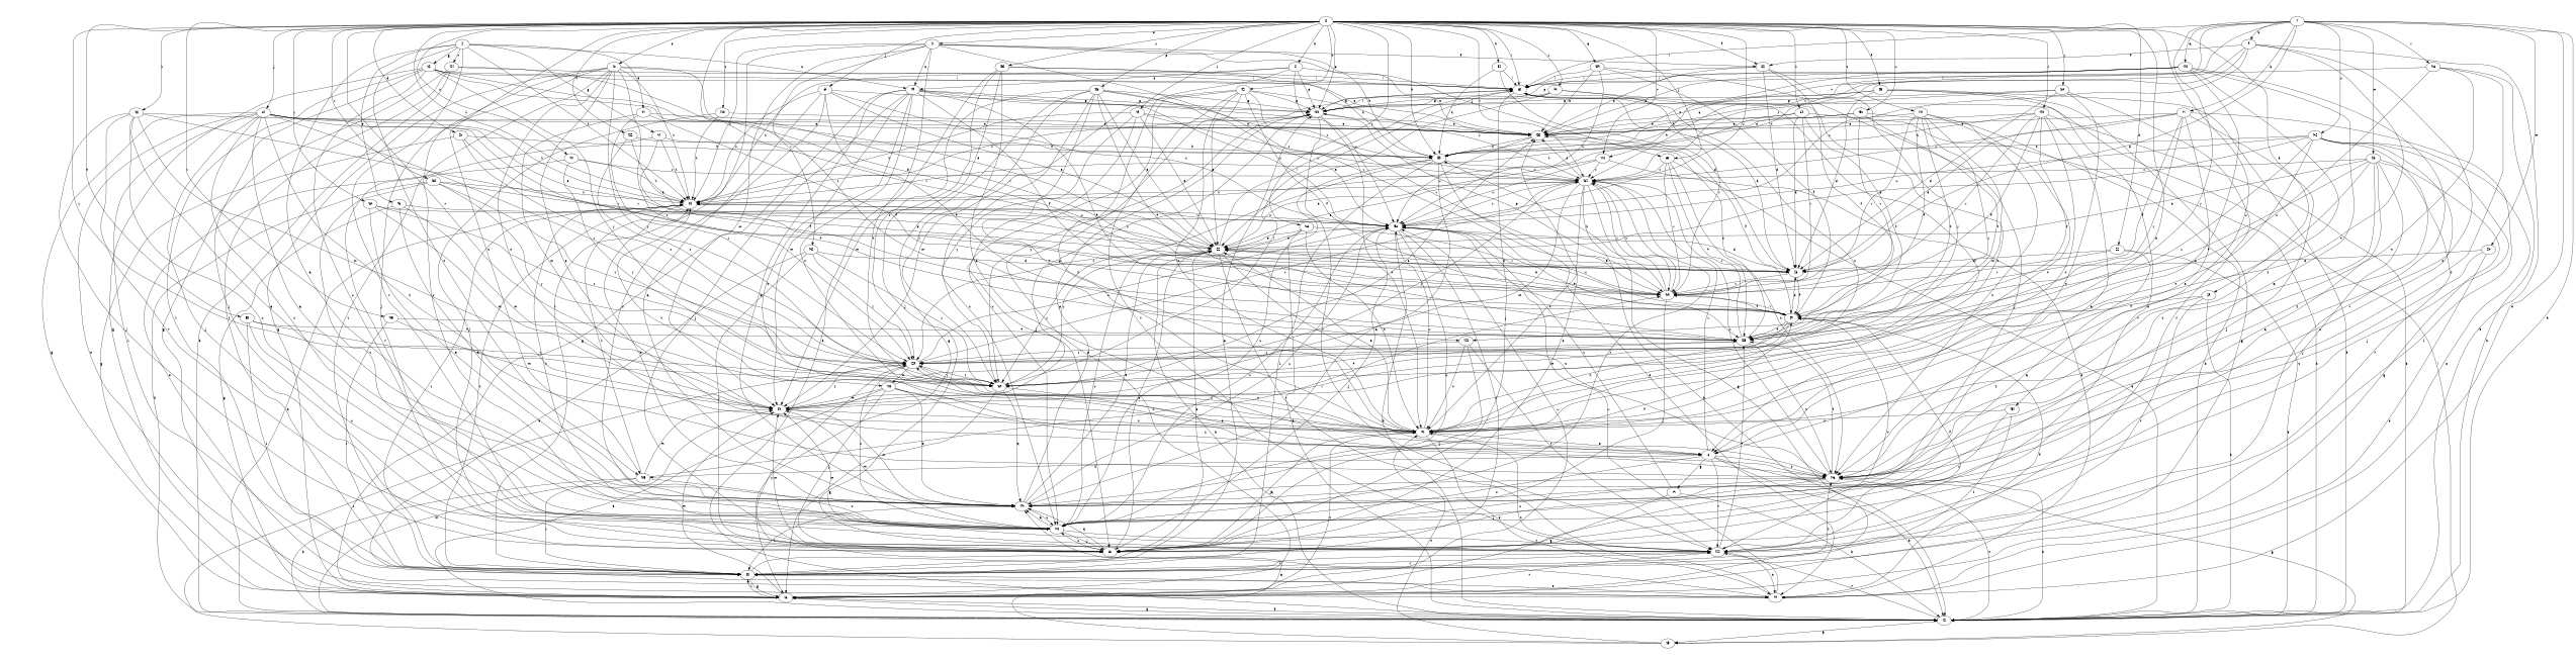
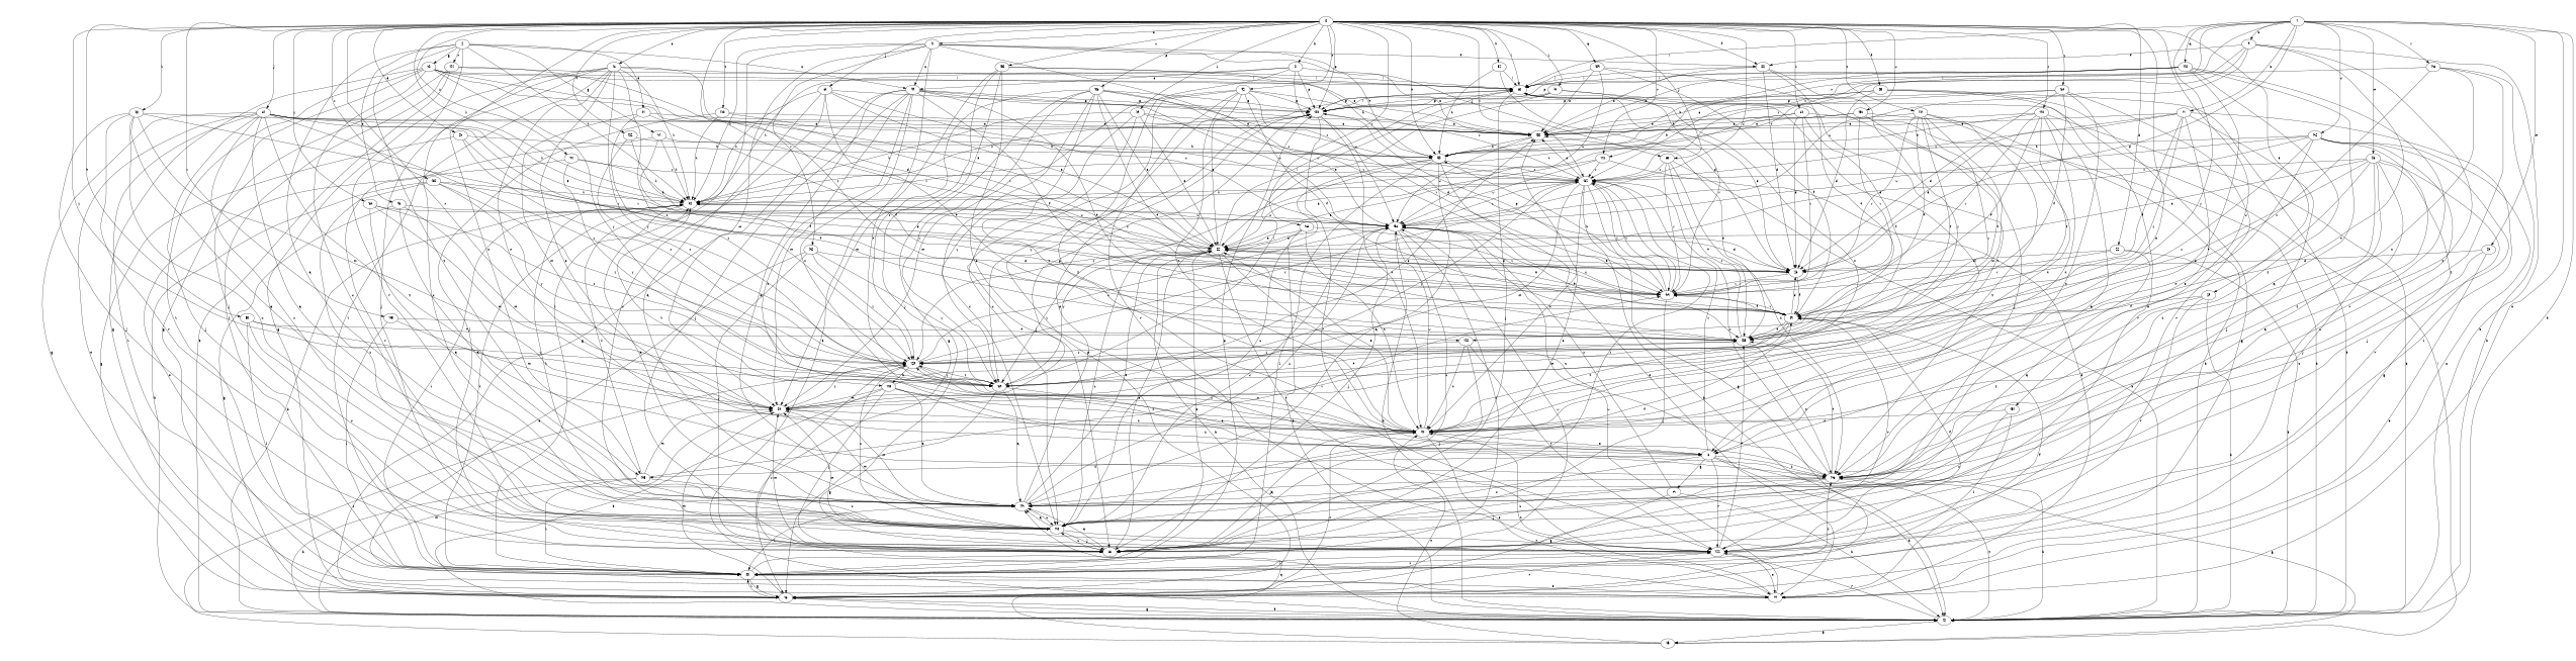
  strict digraph {
    fontname="Patrick Hand"
    node [fontname="Patrick Hand"]
    edge [fontname="Patrick Hand"]
    0
    3
    6
    8
    16
    22
    24
    29
    35
    38
    50
    52
    53
    60
    62
    64
    65
    67
    70
    73
    74
    79
    92
    106
    107
    109
    115
    118
    123
    128
    132
    141
    145
    150
    151
    154
    156
    160
    162
    164
    166
    167
    169
    170
    171
    175
    99
    80
    87
    94
    148
    149
    13
    122
    44
    45
    143
    176
    100
    66
    46
    129
    26
    114
    135
    39
    19
    32
    1
    9
    11
    84
    86
    110
    142
    146
    2
    31
    41
    43
    96
    121
    0 -> 3 [label=a]
    0 -> 6 [label=a]
    0 -> 8 [label=b]
    0 -> 16 [label=c]
    0 -> 22 [label=d]
    0 -> 24 [label=d]
    0 -> 29 [label=e]
    0 -> 35 [label=f]
    0 -> 38 [label=f]
    0 -> 50 [label=h]
    0 -> 52 [label=h]
    0 -> 53 [label=h]
    0 -> 60 [label=i]
    0 -> 62 [label=j]
    0 -> 64 [label=j]
    0 -> 65 [label=j]
    0 -> 67 [label=k]
    0 -> 70 [label=k]
    0 -> 73 [label=k]
    0 -> 74 [label=l]
    0 -> 79 [label=l]
    0 -> 92 [label=n]
    0 -> 106 [label=p]
    0 -> 107 [label=p]
    0 -> 109 [label=q]
    0 -> 115 [label=r]
    0 -> 118 [label=r]
    0 -> 123 [label=s]
    0 -> 128 [label=s]
    0 -> 132 [label=t]
    0 -> 141 [label=u]
    0 -> 145 [label=v]
    0 -> 150 [label=w]
    0 -> 151 [label=w]
    0 -> 154 [label=w]
    0 -> 156 [label=w]
    0 -> 160 [label=x]
    0 -> 162 [label=x]
    0 -> 164 [label=y]
    0 -> 166 [label=y]
    0 -> 167 [label=y]
    0 -> 169 [label=y]
    0 -> 170 [label=z]
    0 -> 171 [label=z]
    0 -> 175 [label=z]
    3 -> 38 [label=f]
    3 -> 53 [label=h]
    3 -> 65 [label=j]
    3 -> 73 [label=k]
    3 -> 99 [label=o]
    3 -> 80 [label=l]
    3 -> 87 [label=m]
    3 -> 94 [label=n]
    3 -> 148 [label=v]
    3 -> 149 [label=v]
    6 -> 162 [label=x]
    6 -> 175 [label=z]
    6 -> 13 [label=b]
    6 -> 122 [label=r]
    6 -> 44 [label=g]
    6 -> 45 [label=g]
    6 -> 143 [label=u]
    6 -> 176 [label=z]
    8 -> 73 [label=k]
    8 -> 107 [label=p]
    8 -> 156 [label=w]
    8 -> 99 [label=o]
    8 -> 176 [label=z]
    8 -> 100 [label=o]
    16 -> 6 [label=a]
    16 -> 60 [label=i]
    16 -> 73 [label=k]
    16 -> 169 [label=y]
    16 -> 80 [label=l]
    16 -> 94 [label=n]
    16 -> 149 [label=v]
    16 -> 143 [label=u]
    16 -> 66 [label=j]
    16 -> 46 [label=g]
    16 -> 129 [label=s]
    22 -> 149 [label=v]
    22 -> 13 [label=b]
    22 -> 26 [label=d]
    22 -> 114 [label=q]
    24 -> 53 [label=h]
    24 -> 46 [label=g]
    24 -> 129 [label=s]
    24 -> 135 [label=t]
    29 -> 13 [label=b]
    29 -> 122 [label=r]
    29 -> 176 [label=z]
    29 -> 39 [label=f]
    35 -> 107 [label=p]
    35 -> 13 [label=b]
    35 -> 122 [label=r]
    35 -> 100 [label=o]
    35 -> 46 [label=g]
    35 -> 26 [label=d]
    38 -> 60 [label=i]
    38 -> 169 [label=y]
    38 -> 100 [label=o]
    38 -> 26 [label=d]
    38 -> 135 [label=t]
    50 -> 169 [label=y]
    50 -> 80 [label=l]
    50 -> 143 [label=u]
    50 -> 135 [label=t]
    52 -> 53 [label=h]
    52 -> 60 [label=i]
    52 -> 26 [label=d]
    53 -> 162 [label=x]
    53 -> 80 [label=l]
    53 -> 143 [label=u]
    53 -> 129 [label=s]
    53 -> 114 [label=q]
    53 -> 19 [label=c]
    60 -> 107 [label=p]
    60 -> 94 [label=n]
    60 -> 66 [label=j]
    60 -> 26 [label=d]
    62 -> 73 [label=k]
    62 -> 80 [label=l]
    62 -> 149 [label=v]
    62 -> 143 [label=u]
    62 -> 176 [label=z]
    62 -> 100 [label=o]
    62 -> 66 [label=j]
    62 -> 46 [label=g]
    62 -> 129 [label=s]
    62 -> 114 [label=q]
    62 -> 19 [label=c]
    62 -> 32 [label=e]
    64 -> 73 [label=k]
    64 -> 107 [label=p]
    64 -> 156 [label=w]
    64 -> 143 [label=u]
    64 -> 114 [label=q]
    64 -> 135 [label=t]
    64 -> 32 [label=e]
    65 -> 162 [label=x]
    65 -> 149 [label=v]
    65 -> 13 [label=b]
    65 -> 176 [label=z]
    65 -> 135 [label=t]
    67 -> 53 [label=h]
    67 -> 149 [label=v]
    67 -> 13 [label=b]
    67 -> 100 [label=o]
    67 -> 26 [label=d]
    67 -> 135 [label=t]
    70 -> 87 [label=m]
    70 -> 149 [label=v]
    70 -> 122 [label=r]
    70 -> 143 [label=u]
    70 -> 100 [label=o]
    70 -> 66 [label=j]
    70 -> 114 [label=q]
    73 -> 156 [label=w]
    73 -> 80 [label=l]
    73 -> 13 [label=b]
    73 -> 114 [label=q]
    74 -> 73 [label=k]
    74 -> 107 [label=p]
    74 -> 94 [label=n]
    74 -> 149 [label=v]
    74 -> 32 [label=e]
    79 -> 73 [label=k]
    79 -> 162 [label=x]
    79 -> 169 [label=y]
    79 -> 100 [label=o]
    79 -> 66 [label=j]
    79 -> 32 [label=e]
    92 -> 107 [label=p]
    92 -> 162 [label=x]
    92 -> 87 [label=m]
    92 -> 94 [label=n]
    92 -> 149 [label=v]
    92 -> 122 [label=r]
    92 -> 143 [label=u]
    92 -> 39 [label=f]
    92 -> 32 [label=e]
    106 -> 107 [label=p]
    106 -> 156 [label=w]
    106 -> 162 [label=x]
    106 -> 169 [label=y]
    106 -> 87 [label=m]
    106 -> 94 [label=n]
    106 -> 143 [label=u]
    106 -> 46 [label=g]
    106 -> 135 [label=t]
    106 -> 32 [label=e]
    107 -> 60 [label=i]
    107 -> 169 [label=y]
    107 -> 94 [label=n]
    107 -> 122 [label=r]
    107 -> 100 [label=o]
    109 -> 60 [label=i]
    109 -> 156 [label=w]
    109 -> 100 [label=o]
    109 -> 66 [label=j]
    109 -> 39 [label=f]
    115 -> 87 [label=m]
    115 -> 94 [label=n]
    115 -> 13 [label=b]
    115 -> 176 [label=z]
    115 -> 66 [label=j]
    115 -> 114 [label=q]
    115 -> 135 [label=t]
    118 -> 156 [label=w]
    118 -> 162 [label=x]
    118 -> 19 [label=c]
    118 -> 32 [label=e]
    123 -> 53 [label=h]
    123 -> 94 [label=n]
    123 -> 149 [label=v]
    123 -> 13 [label=b]
    123 -> 100 [label=o]
    123 -> 114 [label=q]
    123 -> 135 [label=t]
    123 -> 39 [label=f]
    128 -> 94 [label=n]
    128 -> 122 [label=r]
    128 -> 66 [label=j]
    128 -> 129 [label=s]
    132 -> 53 [label=h]
    132 -> 129 [label=s]
    132 -> 32 [label=e]
    141 -> 73 [label=k]
    141 -> 162 [label=x]
    141 -> 169 [label=y]
    141 -> 19 [label=c]
    145 -> 80 [label=l]
    145 -> 87 [label=m]
    145 -> 135 [label=t]
    150 -> 6 [label=a]
    150 -> 53 [label=h]
    150 -> 60 [label=i]
    150 -> 13 [label=b]
    150 -> 66 [label=j]
    150 -> 129 [label=s]
    151 -> 80 [label=l]
    151 -> 94 [label=n]
    151 -> 143 [label=u]
    154 -> 73 [label=k]
    154 -> 149 [label=v]
    154 -> 176 [label=z]
    154 -> 100 [label=o]
    154 -> 135 [label=t]
    156 -> 162 [label=x]
    156 -> 80 [label=l]
    156 -> 13 [label=b]
    156 -> 143 [label=u]
    156 -> 66 [label=j]
    156 -> 26 [label=d]
    156 -> 135 [label=t]
    156 -> 32 [label=e]
    160 -> 73 [label=k]
    160 -> 169 [label=y]
    160 -> 13 [label=b]
    160 -> 143 [label=u]
    160 -> 129 [label=s]
    160 -> 26 [label=d]
    162 -> 73 [label=k]
    162 -> 169 [label=y]
    162 -> 87 [label=m]
    162 -> 94 [label=n]
    162 -> 149 [label=v]
    162 -> 13 [label=b]
    162 -> 100 [label=o]
    162 -> 46 [label=g]
    162 -> 32 [label=e]
    164 -> 156 [label=w]
    164 -> 87 [label=m]
    164 -> 129 [label=s]
    164 -> 114 [label=q]
    166 -> 169 [label=y]
    166 -> 94 [label=n]
    166 -> 149 [label=v]
    166 -> 13 [label=b]
    166 -> 32 [label=e]
    167 -> 53 [label=h]
    167 -> 107 [label=p]
    167 -> 122 [label=r]
    167 -> 176 [label=z]
    167 -> 26 [label=d]
    169 -> 6 [label=a]
    169 -> 60 [label=i]
    169 -> 100 [label=o]
    169 -> 46 [label=g]
    169 -> 129 [label=s]
    169 -> 114 [label=q]
    170 -> 73 [label=k]
    170 -> 100 [label=o]
    170 -> 66 [label=j]
+   170 -> 26 [label=d]
    171 -> 87 [label=m]
    171 -> 94 [label=n]
    171 -> 149 [label=v]
    171 -> 13 [label=b]
    171 -> 100 [label=o]
    171 -> 129 [label=s]
    171 -> 135 [label=t]
    171 -> 39 [label=f]
    175 -> 73 [label=k]
    175 -> 80 [label=l]
    175 -> 87 [label=m]
    175 -> 149 [label=v]
    175 -> 13 [label=b]
    175 -> 143 [label=u]
    99 -> 107 [label=p]
    99 -> 156 [label=w]
    99 -> 87 [label=m]
    99 -> 94 [label=n]
    99 -> 176 [label=z]
    99 -> 100 [label=o]
    99 -> 66 [label=j]
    99 -> 46 [label=g]
    99 -> 114 [label=q]
    99 -> 135 [label=t]
    99 -> 39 [label=f]
    80 -> 73 [label=k]
    80 -> 107 [label=p]
    80 -> 122 [label=r]
    80 -> 176 [label=z]
    80 -> 46 [label=g]
    80 -> 19 [label=c]
    80 -> 32 [label=e]
    87 -> 107 [label=p]
    87 -> 94 [label=n]
    87 -> 129 [label=s]
    94 -> 6 [label=a]
    94 -> 60 [label=i]
    94 -> 73 [label=k]
    94 -> 156 [label=w]
    94 -> 66 [label=j]
    94 -> 129 [label=s]
    94 -> 19 [label=c]
    94 -> 32 [label=e]
    148 -> 169 [label=y]
    148 -> 66 [label=j]
    148 -> 129 [label=s]
    148 -> 26 [label=d]
    148 -> 19 [label=c]
    149 -> 53 [label=h]
    149 -> 107 [label=p]
    149 -> 162 [label=x]
    149 -> 66 [label=j]
    149 -> 39 [label=f]
    149 -> 32 [label=e]
    13 -> 87 [label=m]
    13 -> 122 [label=r]
    13 -> 45 [label=g]
    13 -> 176 [label=z]
    13 -> 46 [label=g]
    122 -> 80 [label=l]
    122 -> 87 [label=m]
    122 -> 135 [label=t]
    122 -> 39 [label=f]
    122 -> 19 [label=c]
    44 -> 156 [label=w]
    44 -> 13 [label=b]
    44 -> 46 [label=g]
    45 -> 60 [label=i]
    45 -> 94 [label=n]
    45 -> 129 [label=s]
    45 -> 114 [label=q]
    143 -> 73 [label=k]
    143 -> 156 [label=w]
    143 -> 162 [label=x]
    143 -> 87 [label=m]
    143 -> 122 [label=r]
    143 -> 66 [label=j]
    143 -> 114 [label=q]
    176 -> 162 [label=x]
    176 -> 13 [label=b]
    176 -> 143 [label=u]
    176 -> 66 [label=j]
    176 -> 114 [label=q]
    176 -> 135 [label=t]
    100 -> 53 [label=h]
    100 -> 156 [label=w]
-   100 -> 39 [label=f]
+   167 -> 39 [label=f]
    66 -> 87 [label=m]
    66 -> 143 [label=u]
    66 -> 100 [label=o]
    66 -> 114 [label=q]
    66 -> 32 [label=e]
    46 -> 107 [label=p]
    46 -> 156 [label=w]
    46 -> 80 [label=l]
    46 -> 87 [label=m]
    46 -> 94 [label=n]
    46 -> 13 [label=b]
    46 -> 122 [label=r]
    129 -> 115 [label=b]
    129 -> 156 [label=w]
    129 -> 162 [label=x]
    129 -> 169 [label=y]
    129 -> 94 [label=n]
    129 -> 143 [label=u]
    26 -> 149 [label=v]
    26 -> 39 [label=f]
    26 -> 32 [label=e]
    114 -> 107 [label=p]
    114 -> 156 [label=w]
    114 -> 80 [label=l]
    114 -> 87 [label=m]
    114 -> 143 [label=u]
    114 -> 39 [label=f]
    114 -> 32 [label=e]
    135 -> 162 [label=x]
    135 -> 176 [label=z]
    135 -> 100 [label=o]
    135 -> 129 [label=s]
    39 -> 156 [label=w]
    39 -> 87 [label=m]
    39 -> 94 [label=n]
    39 -> 149 [label=v]
    39 -> 122 [label=r]
    39 -> 26 [label=d]
    39 -> 135 [label=t]
    19 -> 156 [label=w]
    19 -> 94 [label=n]
    19 -> 129 [label=s]
    19 -> 39 [label=f]
    32 -> 60 [label=i]
    32 -> 73 [label=k]
    32 -> 169 [label=y]
    32 -> 13 [label=b]
    32 -> 122 [label=r]
    32 -> 143 [label=u]
    32 -> 176 [label=z]
    32 -> 26 [label=d]
    1 -> 60 [label=i]
    1 -> 118 [label=r]
    1 -> 162 [label=x]
    1 -> 169 [label=y]
    1 -> 13 [label=b]
    1 -> 26 [label=d]
    1 -> 19 [label=c]
    1 -> 9 [label=b]
    1 -> 11 [label=b]
    1 -> 84 [label=m]
    1 -> 86 [label=m]
    1 -> 110 [label=q]
    1 -> 142 [label=u]
    1 -> 146 [label=v]
    9 -> 38 [label=f]
    9 -> 73 [label=k]
    9 -> 156 [label=w]
    9 -> 162 [label=x]
    9 -> 94 [label=n]
    9 -> 13 [label=b]
    9 -> 176 [label=z]
    11 -> 6 [label=a]
    11 -> 128 [label=s]
    11 -> 162 [label=x]
    11 -> 80 [label=l]
    11 -> 100 [label=o]
    11 -> 66 [label=j]
    11 -> 26 [label=d]
    11 -> 39 [label=f]
    84 -> 176 [label=z]
    84 -> 26 [label=d]
    84 -> 19 [label=c]
    86 -> 6 [label=a]
    86 -> 162 [label=x]
    86 -> 122 [label=r]
    86 -> 176 [label=z]
    86 -> 66 [label=j]
    86 -> 46 [label=g]
    86 -> 114 [label=q]
    86 -> 135 [label=t]
    86 -> 32 [label=e]
    110 -> 6 [label=a]
    110 -> 53 [label=h]
    110 -> 60 [label=i]
    110 -> 107 [label=p]
    110 -> 122 [label=r]
    110 -> 176 [label=z]
    110 -> 100 [label=o]
    110 -> 114 [label=q]
    142 -> 53 [label=h]
    142 -> 156 [label=w]
    142 -> 94 [label=n]
    142 -> 143 [label=u]
    142 -> 176 [label=z]
    142 -> 66 [label=j]
    142 -> 129 [label=s]
    142 -> 19 [label=c]
    142 -> 32 [label=e]
    146 -> 60 [label=i]
    146 -> 94 [label=n]
    146 -> 13 [label=b]
    146 -> 176 [label=z]
    146 -> 129 [label=s]
    2 -> 73 [label=k]
    2 -> 175 [label=z]
    2 -> 99 [label=o]
    2 -> 122 [label=r]
    2 -> 114 [label=q]
    2 -> 31 [label=e]
    2 -> 41 [label=g]
    2 -> 43 [label=g]
    2 -> 96 [label=o]
    2 -> 121 [label=r]
    31 -> 87 [label=m]
    31 -> 100 [label=o]
    31 -> 129 [label=s]
    31 -> 39 [label=f]
    41 -> 53 [label=h]
    41 -> 73 [label=k]
    41 -> 122 [label=r]
    41 -> 39 [label=f]
    43 -> 60 [label=i]
    43 -> 169 [label=y]
    43 -> 80 [label=l]
    43 -> 149 [label=v]
    43 -> 143 [label=u]
    43 -> 100 [label=o]
    43 -> 66 [label=j]
    43 -> 46 [label=g]
    43 -> 26 [label=d]
    96 -> 156 [label=w]
    96 -> 87 [label=m]
    96 -> 46 [label=g]
    96 -> 114 [label=q]
    121 -> 60 [label=i]
    121 -> 80 [label=l]
    121 -> 13 [label=b]
    121 -> 46 [label=g]
    121 -> 32 [label=e]
  }
